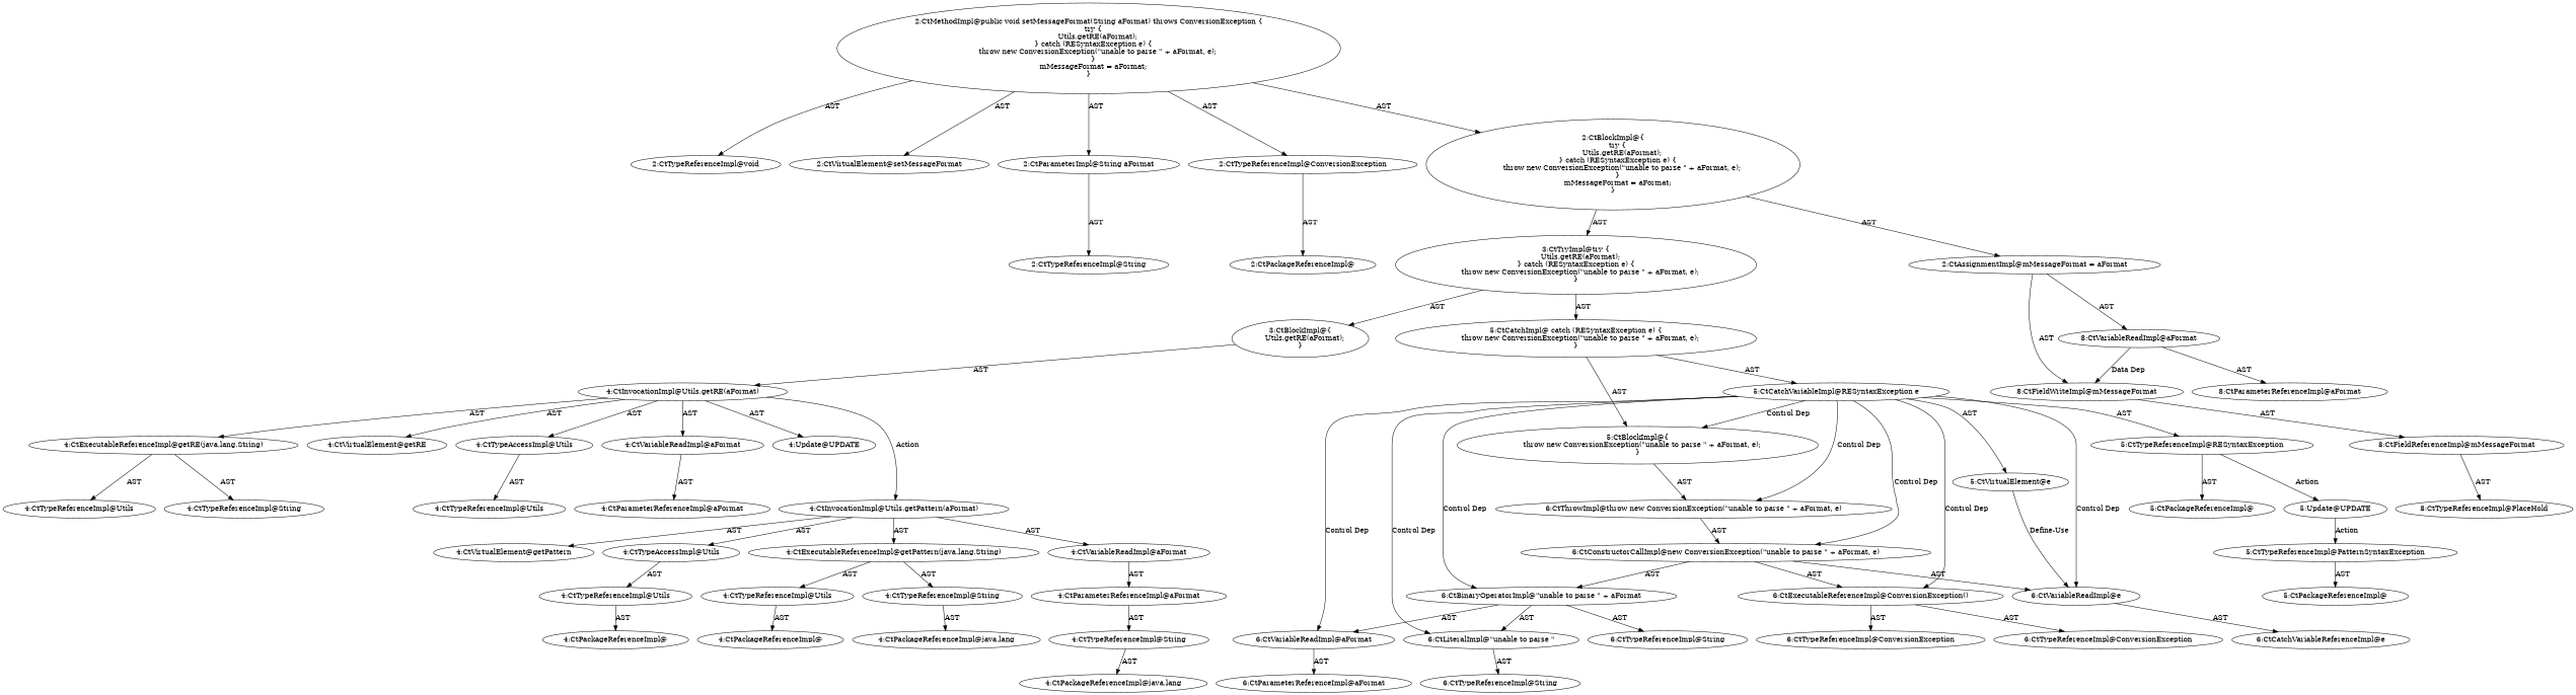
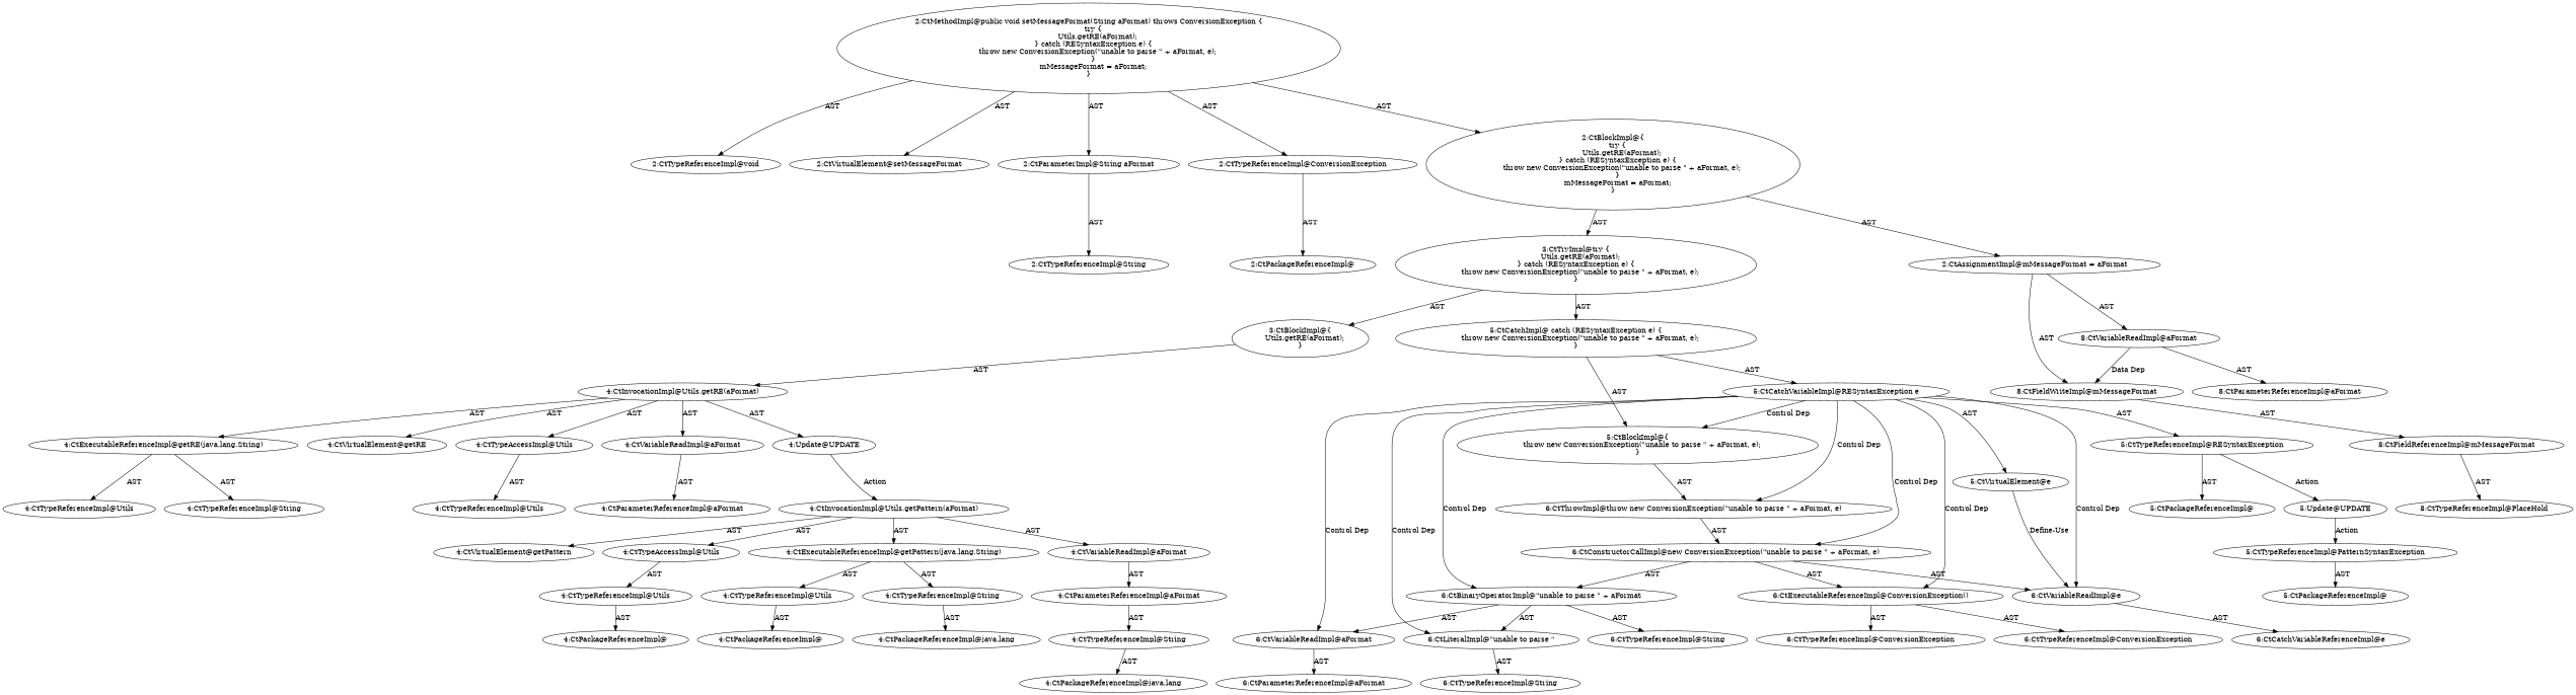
  digraph {
    node [shape=ellipse]
    n1 [label="2:CtTypeReferenceImpl@void"]
    n2 [label="2:CtVirtualElement@setMessageFormat"]
    n3 [label="2:CtParameterImpl@String aFormat"]
    n4 [label="2:CtTypeReferenceImpl@String"]
    n5 [label="2:CtTypeReferenceImpl@ConversionException"]
    n6 [label="2:CtPackageReferenceImpl@"]
    n7 [label="4:CtExecutableReferenceImpl@getRE(java.lang.String)"]
    n8 [label="4:CtTypeReferenceImpl@Utils"]
    n9 [label="4:CtTypeReferenceImpl@String"]
    n10 [label="4:CtVirtualElement@getRE"]
    n11 [label="4:CtTypeAccessImpl@Utils"]
    n12 [label="4:CtTypeReferenceImpl@Utils"]
    n13 [label="4:CtVariableReadImpl@aFormat"]
    n14 [label="4:CtParameterReferenceImpl@aFormat"]
    n15 [label="4:CtInvocationImpl@Utils.getRE(aFormat)"]
    n16 [label="4:Update@UPDATE"]
    n17 [label="4:CtInvocationImpl@Utils.getPattern(aFormat)"]
    n18 [label="3:CtBlockImpl@\{\n    Utils.getRE(aFormat);\n\}"]
    n19 [label="5:CtVirtualElement@e"]
    n20 [label="6:CtVariableReadImpl@e"]
    n21 [label="6:CtCatchVariableReferenceImpl@e"]
    n22 [label="5:CtTypeReferenceImpl@RESyntaxException"]
    n23 [label="5:CtPackageReferenceImpl@"]
    n24 [label="5:Update@UPDATE"]
    n25 [label="5:CtTypeReferenceImpl@PatternSyntaxException"]
    n26 [label="5:CtCatchVariableImpl@RESyntaxException e"]
    n27 [label="6:CtExecutableReferenceImpl@ConversionException()"]
    n28 [label="6:CtLiteralImpl@\"unable to parse \""]
    n29 [label="6:CtVariableReadImpl@aFormat"]
    n30 [label="6:CtBinaryOperatorImpl@\"unable to parse \" + aFormat"]
    n31 [label="6:CtConstructorCallImpl@new ConversionException(\"unable to parse \" + aFormat, e)"]
    n32 [label="6:CtThrowImpl@throw new ConversionException(\"unable to parse \" + aFormat, e)"]
    n33 [label="5:CtBlockImpl@\{\n    throw new ConversionException(\"unable to parse \" + aFormat, e);\n\}"]
    n34 [label="6:CtTypeReferenceImpl@ConversionException"]
    n35 [label="6:CtTypeReferenceImpl@ConversionException"]
    n36 [label="6:CtTypeReferenceImpl@String"]
    n37 [label="6:CtParameterReferenceImpl@aFormat"]
    n38 [label="6:CtTypeReferenceImpl@String"]
    n39 [label="5:CtCatchImpl@ catch (RESyntaxException e) \{\n    throw new ConversionException(\"unable to parse \" + aFormat, e);\n\}"]
    n40 [label="3:CtTryImpl@try \{\n    Utils.getRE(aFormat);\n\} catch (RESyntaxException e) \{\n    throw new ConversionException(\"unable to parse \" + aFormat, e);\n\}"]
    n41 [label="8:CtFieldReferenceImpl@mMessageFormat"]
    n42 [label="8:CtTypeReferenceImpl@PlaceHold"]
    n43 [label="8:CtFieldWriteImpl@mMessageFormat"]
    n44 [label="8:CtVariableReadImpl@aFormat"]
    n45 [label="8:CtParameterReferenceImpl@aFormat"]
    n46 [label="2:CtAssignmentImpl@mMessageFormat = aFormat"]
    n47 [label="2:CtBlockImpl@\{\n    try \{\n        Utils.getRE(aFormat);\n    \} catch (RESyntaxException e) \{\n        throw new ConversionException(\"unable to parse \" + aFormat, e);\n    \}\n    mMessageFormat = aFormat;\n\}"]
    n48 [label="2:CtMethodImpl@public void setMessageFormat(String aFormat) throws ConversionException \{\n    try \{\n        Utils.getRE(aFormat);\n    \} catch (RESyntaxException e) \{\n        throw new ConversionException(\"unable to parse \" + aFormat, e);\n    \}\n    mMessageFormat = aFormat;\n\}"]
    n49 [label="4:CtTypeAccessImpl@Utils"]
    n50 [label="4:CtExecutableReferenceImpl@getPattern(java.lang.String)"]
    n51 [label="4:CtVariableReadImpl@aFormat"]
    n52 [label="4:CtVirtualElement@getPattern"]
    n53 [label="4:CtPackageReferenceImpl@"]
    n54 [label="4:CtTypeReferenceImpl@Utils"]
    n55 [label="4:CtPackageReferenceImpl@"]
    n56 [label="4:CtTypeReferenceImpl@Utils"]
    n57 [label="4:CtPackageReferenceImpl@java.lang"]
    n58 [label="4:CtTypeReferenceImpl@String"]
    n59 [label="4:CtPackageReferenceImpl@java.lang"]
    n60 [label="4:CtTypeReferenceImpl@String"]
    n61 [label="4:CtParameterReferenceImpl@aFormat"]
    n62 [label="5:CtPackageReferenceImpl@"]
    n3 -> n4 [label=AST]
    n5 -> n6 [label=AST]
    n7 -> n8 [label=AST]
    n7 -> n9 [label=AST]
    n11 -> n12 [label=AST]
    n13 -> n14 [label=AST]
    n15 -> n7 [label=AST]
    n15 -> n10 [label=AST]
    n15 -> n11 [label=AST]
    n15 -> n13 [label=AST]
    n15 -> n16 [label=AST]
-   n15 -> n17 [label=Action]
+   n16 -> n17 [label=Action]
    n17 -> n49 [label=AST]
    n17 -> n50 [label=AST]
    n17 -> n51 [label=AST]
    n17 -> n52 [label=AST]
    n18 -> n15 [label=AST]
    n19 -> n20 [label="Define-Use"]
    n20 -> n21 [label=AST]
    n22 -> n23 [label=AST]
    n22 -> n24 [label=Action]
    n24 -> n25 [label=Action]
    n25 -> n62 [label=AST]
    n26 -> n19 [label=AST]
    n26 -> n20 [label="Control Dep"]
    n26 -> n22 [label=AST]
    n26 -> n27 [label="Control Dep"]
    n26 -> n28 [label="Control Dep"]
    n26 -> n29 [label="Control Dep"]
    n26 -> n30 [label="Control Dep"]
    n26 -> n31 [label="Control Dep"]
    n26 -> n32 [label="Control Dep"]
    n26 -> n33 [label="Control Dep"]
    n27 -> n34 [label=AST]
    n27 -> n35 [label=AST]
    n28 -> n36 [label=AST]
    n29 -> n37 [label=AST]
    n30 -> n28 [label=AST]
    n30 -> n29 [label=AST]
    n30 -> n38 [label=AST]
    n31 -> n20 [label=AST]
    n31 -> n27 [label=AST]
    n31 -> n30 [label=AST]
    n32 -> n31 [label=AST]
    n33 -> n32 [label=AST]
    n39 -> n26 [label=AST]
    n39 -> n33 [label=AST]
    n40 -> n18 [label=AST]
    n40 -> n39 [label=AST]
    n41 -> n42 [label=AST]
    n43 -> n41 [label=AST]
    n44 -> n43 [label="Data Dep"]
    n44 -> n45 [label=AST]
    n46 -> n43 [label=AST]
    n46 -> n44 [label=AST]
    n47 -> n40 [label=AST]
    n47 -> n46 [label=AST]
    n48 -> n1 [label=AST]
    n48 -> n2 [label=AST]
    n48 -> n3 [label=AST]
    n48 -> n5 [label=AST]
    n48 -> n47 [label=AST]
    n49 -> n54 [label=AST]
    n50 -> n56 [label=AST]
    n50 -> n58 [label=AST]
    n51 -> n61 [label=AST]
    n54 -> n53 [label=AST]
    n56 -> n55 [label=AST]
    n58 -> n57 [label=AST]
    n60 -> n59 [label=AST]
    n61 -> n60 [label=AST]
  }
